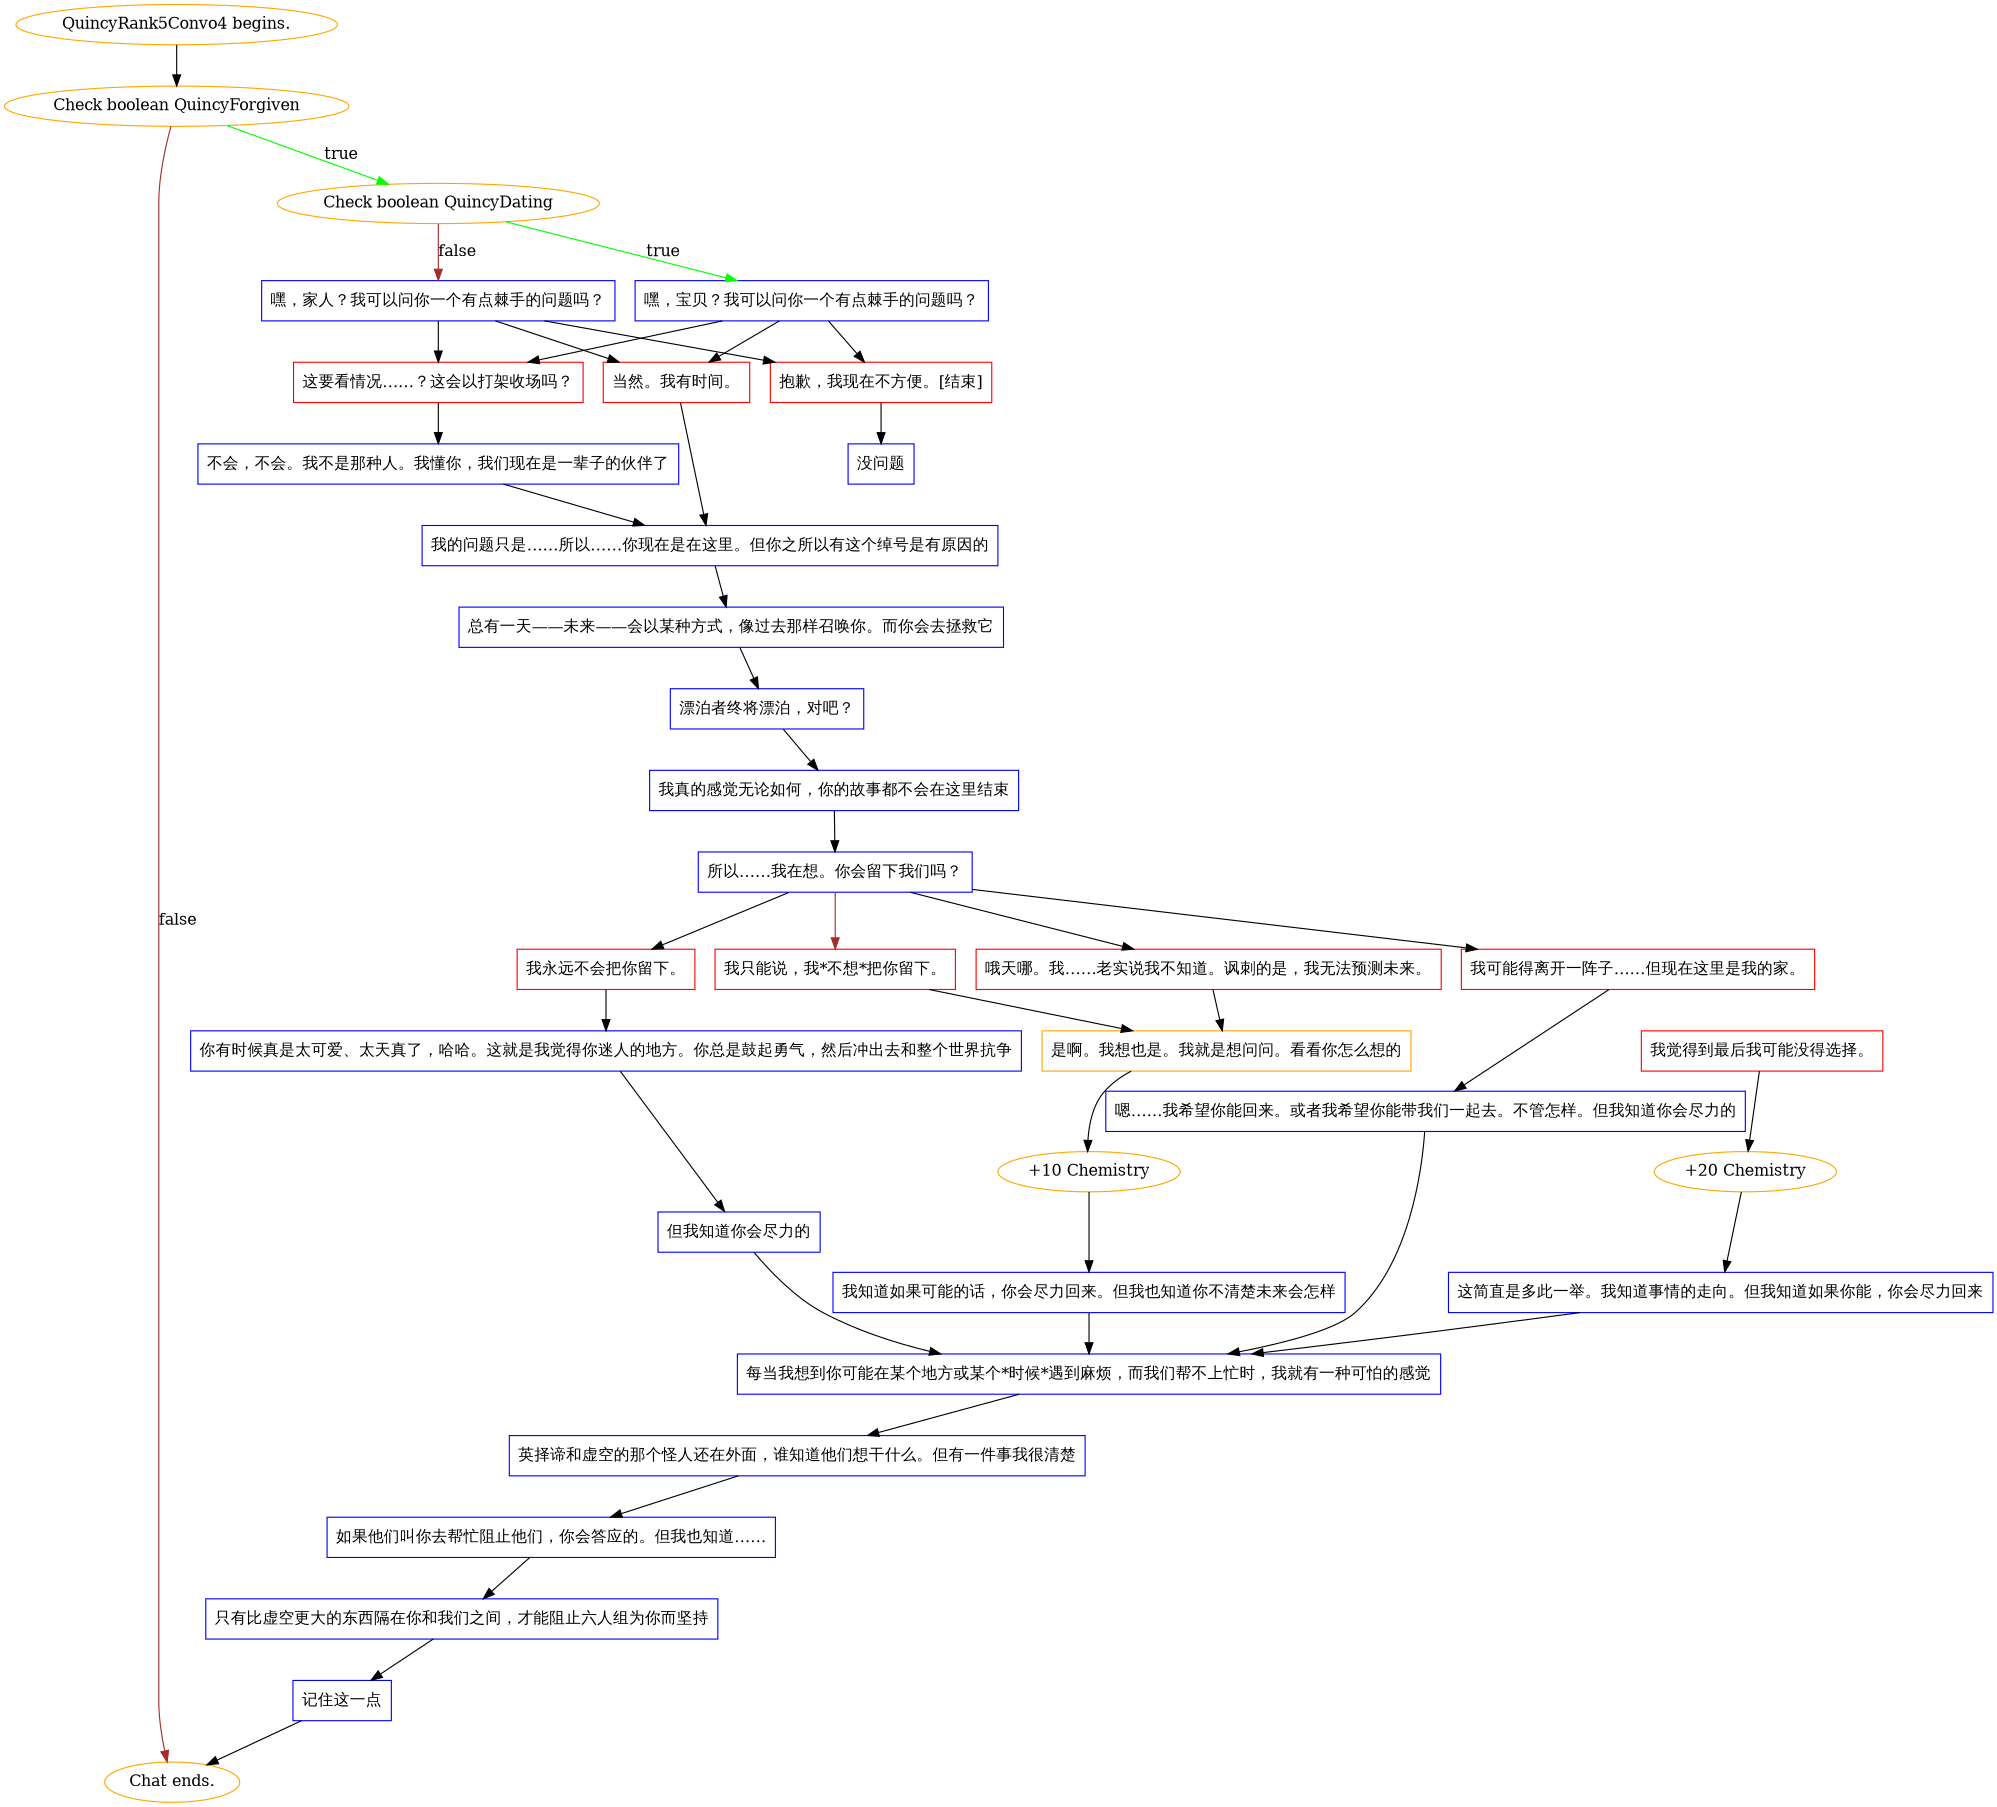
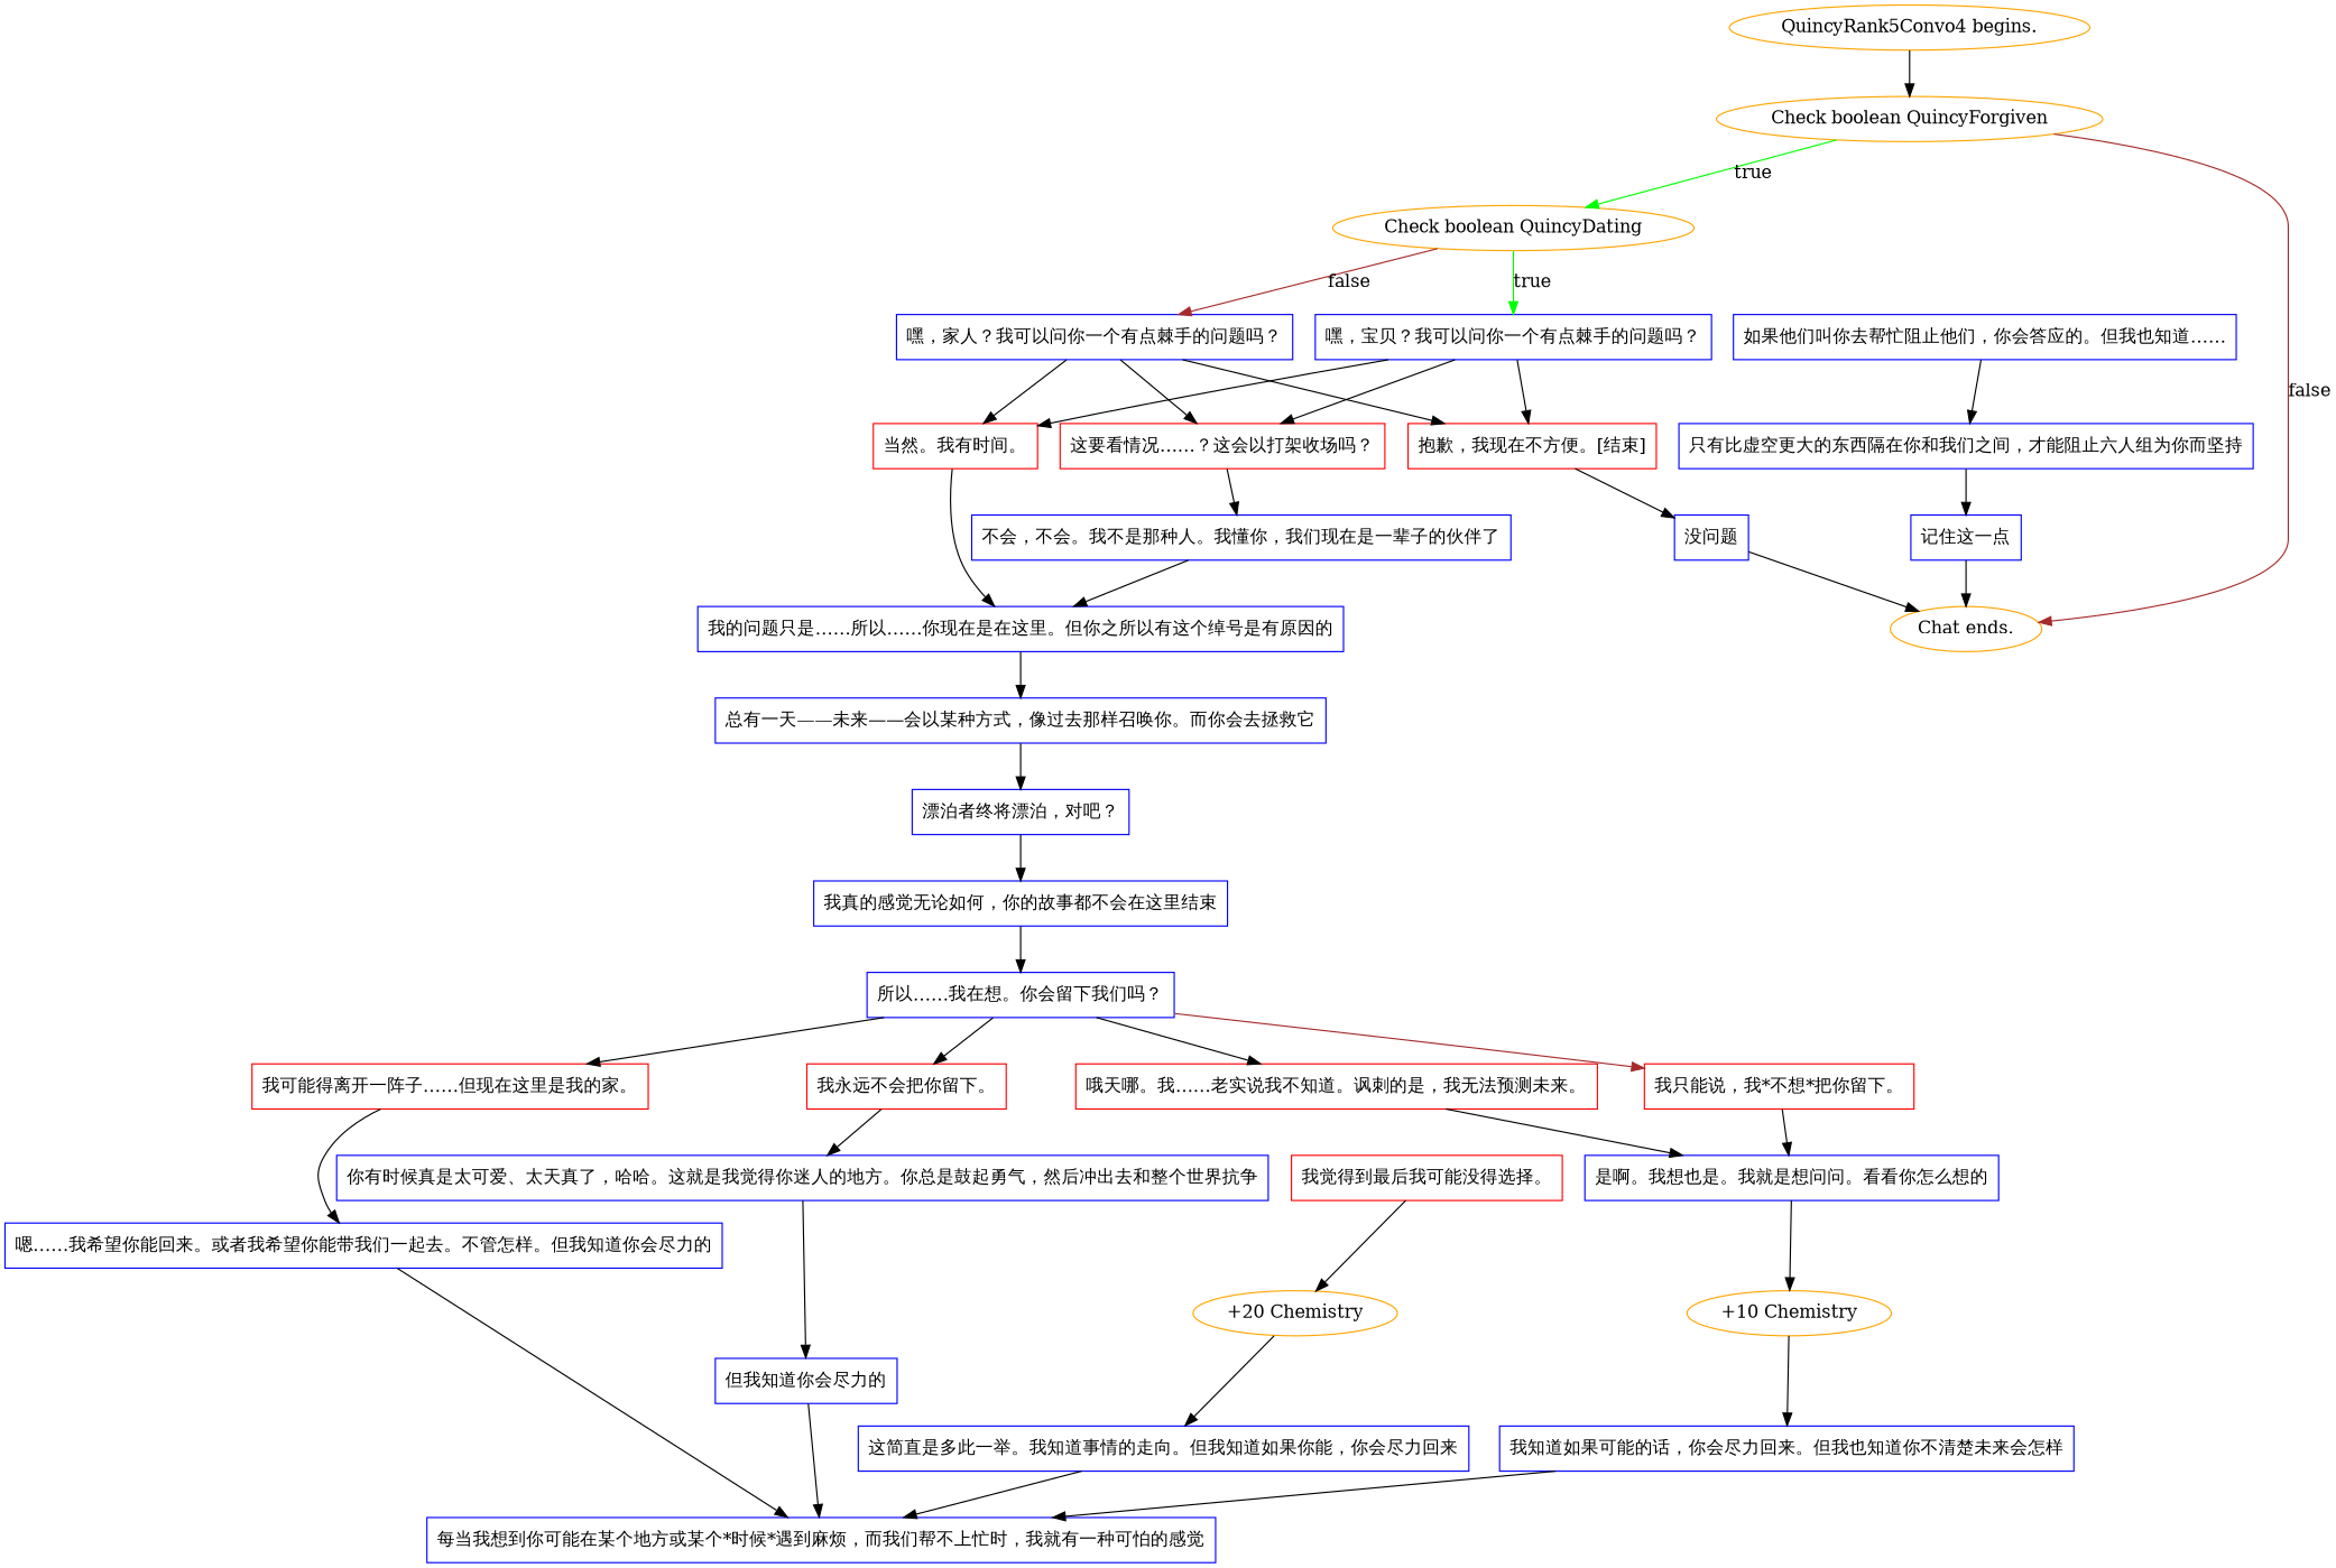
  digraph {
    node [color=blue shape=box]
    "QuincyRank5Convo4 begins." [color=orange shape=""]
    n2 [color=orange label="Check boolean QuincyForgiven" shape=""]
    n3 [color=orange label="Check boolean QuincyDating" shape=""]
    "Chat ends." [color=orange shape=""]
    n5 [label="嘿，宝贝？我可以问你一个有点棘手的问题吗？"]
    n6 [label="嘿，家人？我可以问你一个有点棘手的问题吗？"]
    n7 [color=red label="这要看情况……？这会以打架收场吗？"]
    n8 [color=red label="当然。我有时间。"]
    n9 [color=red label="抱歉，我现在不方便。[结束]"]
    n10 [label="不会，不会。我不是那种人。我懂你，我们现在是一辈子的伙伴了"]
    n11 [label="我的问题只是……所以……你现在是在这里。但你之所以有这个绰号是有原因的"]
    n12 [label="没问题"]
    n13 [label="总有一天——未来——会以某种方式，像过去那样召唤你。而你会去拯救它"]
    n14 [label="漂泊者终将漂泊，对吧？"]
    n15 [label="我真的感觉无论如何，你的故事都不会在这里结束"]
    n16 [label="所以……我在想。你会留下我们吗？"]
    n17 [color=red label="哦天哪。我……老实说我不知道。讽刺的是，我无法预测未来。"]
    n18 [color=red label="我只能说，我*不想*把你留下。"]
    n19 [color=red label="我永远不会把你留下。"]
    n20 [color=red label="我可能得离开一阵子……但现在这里是我的家。"]
-   n21 [color=orange label="是啊。我想也是。我就是想问问。看看你怎么想的"]
+   n21 [label="是啊。我想也是。我就是想问问。看看你怎么想的"]
    n22 [label="你有时候真是太可爱、太天真了，哈哈。这就是我觉得你迷人的地方。你总是鼓起勇气，然后冲出去和整个世界抗争"]
    n23 [label="嗯……我希望你能回来。或者我希望你能带我们一起去。不管怎样。但我知道你会尽力的"]
    n24 [color=red label="我觉得到最后我可能没得选择。"]
    n25 [color=orange label="+20 Chemistry" shape=""]
    n26 [color=orange label="+10 Chemistry" shape=""]
    n27 [label="但我知道你会尽力的"]
    n28 [label="每当我想到你可能在某个地方或某个*时候*遇到麻烦，而我们帮不上忙时，我就有一种可怕的感觉"]
    n29 [label="这简直是多此一举。我知道事情的走向。但我知道如果你能，你会尽力回来"]
    n30 [label="我知道如果可能的话，你会尽力回来。但我也知道你不清楚未来会怎样"]
-   n31 [label="英择谛和虚空的那个怪人还在外面，谁知道他们想干什么。但有一件事我很清楚"]
    n32 [label="如果他们叫你去帮忙阻止他们，你会答应的。但我也知道……"]
    n33 [label="只有比虚空更大的东西隔在你和我们之间，才能阻止六人组为你而坚持"]
    n34 [label="记住这一点"]
    "QuincyRank5Convo4 begins." -> n2
    n2 -> n3 [color=green label=true]
    n2 -> "Chat ends." [color=brown label=false]
    n3 -> n5 [color=green label=true]
    n3 -> n6 [color=brown label=false]
    n5 -> n7
    n5 -> n8
    n5 -> n9
    n6 -> n7
    n6 -> n8
    n6 -> n9
    n7 -> n10
    n8 -> n11
    n9 -> n12
    n10 -> n11
    n11 -> n13
+   n12 -> "Chat ends."
    n13 -> n14
    n14 -> n15
    n15 -> n16
    n16 -> n17
    n16 -> n18 [color=brown]
    n16 -> n19
    n16 -> n20
    n17 -> n21
    n18 -> n21
    n19 -> n22
    n20 -> n23
    n21 -> n26
    n22 -> n27
    n23 -> n28
    n24 -> n25
    n25 -> n29
    n26 -> n30
    n27 -> n28
-   n28 -> n31
    n29 -> n28
    n30 -> n28
-   n31 -> n32
    n32 -> n33
    n33 -> n34
    n34 -> "Chat ends."
  }
